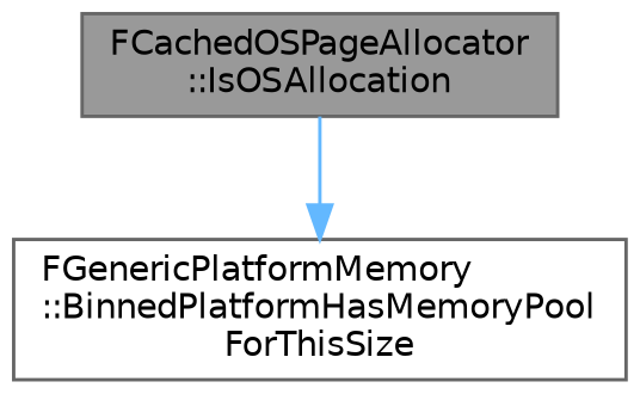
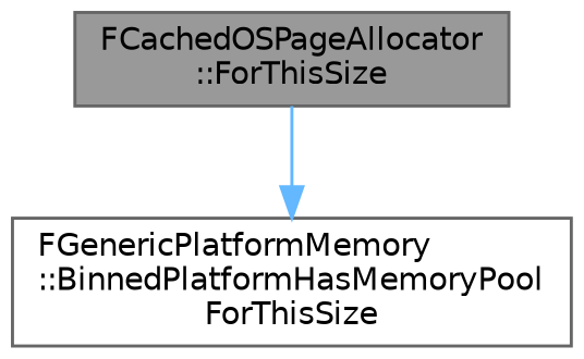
  digraph {
    rankdir=TB
    node [fontname=Helvetica fontsize=10 shape=box style=filled]
-   n1 [color=gray40 fillcolor=grey60 fontcolor=black height=0.2 label="FCachedOSPageAllocator\l::IsOSAllocation" width=0.4]
+   n1 [color=gray40 fillcolor=grey60 fontcolor=black height=0.2 label="FCachedOSPageAllocator\l::ForThisSize" width=0.4]
    n2 [color=grey40 fillcolor=white height=0.2 label="FGenericPlatformMemory\l::BinnedPlatformHasMemoryPool\lForThisSize" width=0.4]
    n1 -> n2 [color=steelblue1 fontname=Helvetica fontsize=10 labelfontname=Helvetica labelfontsize=10 style=solid]
  }
